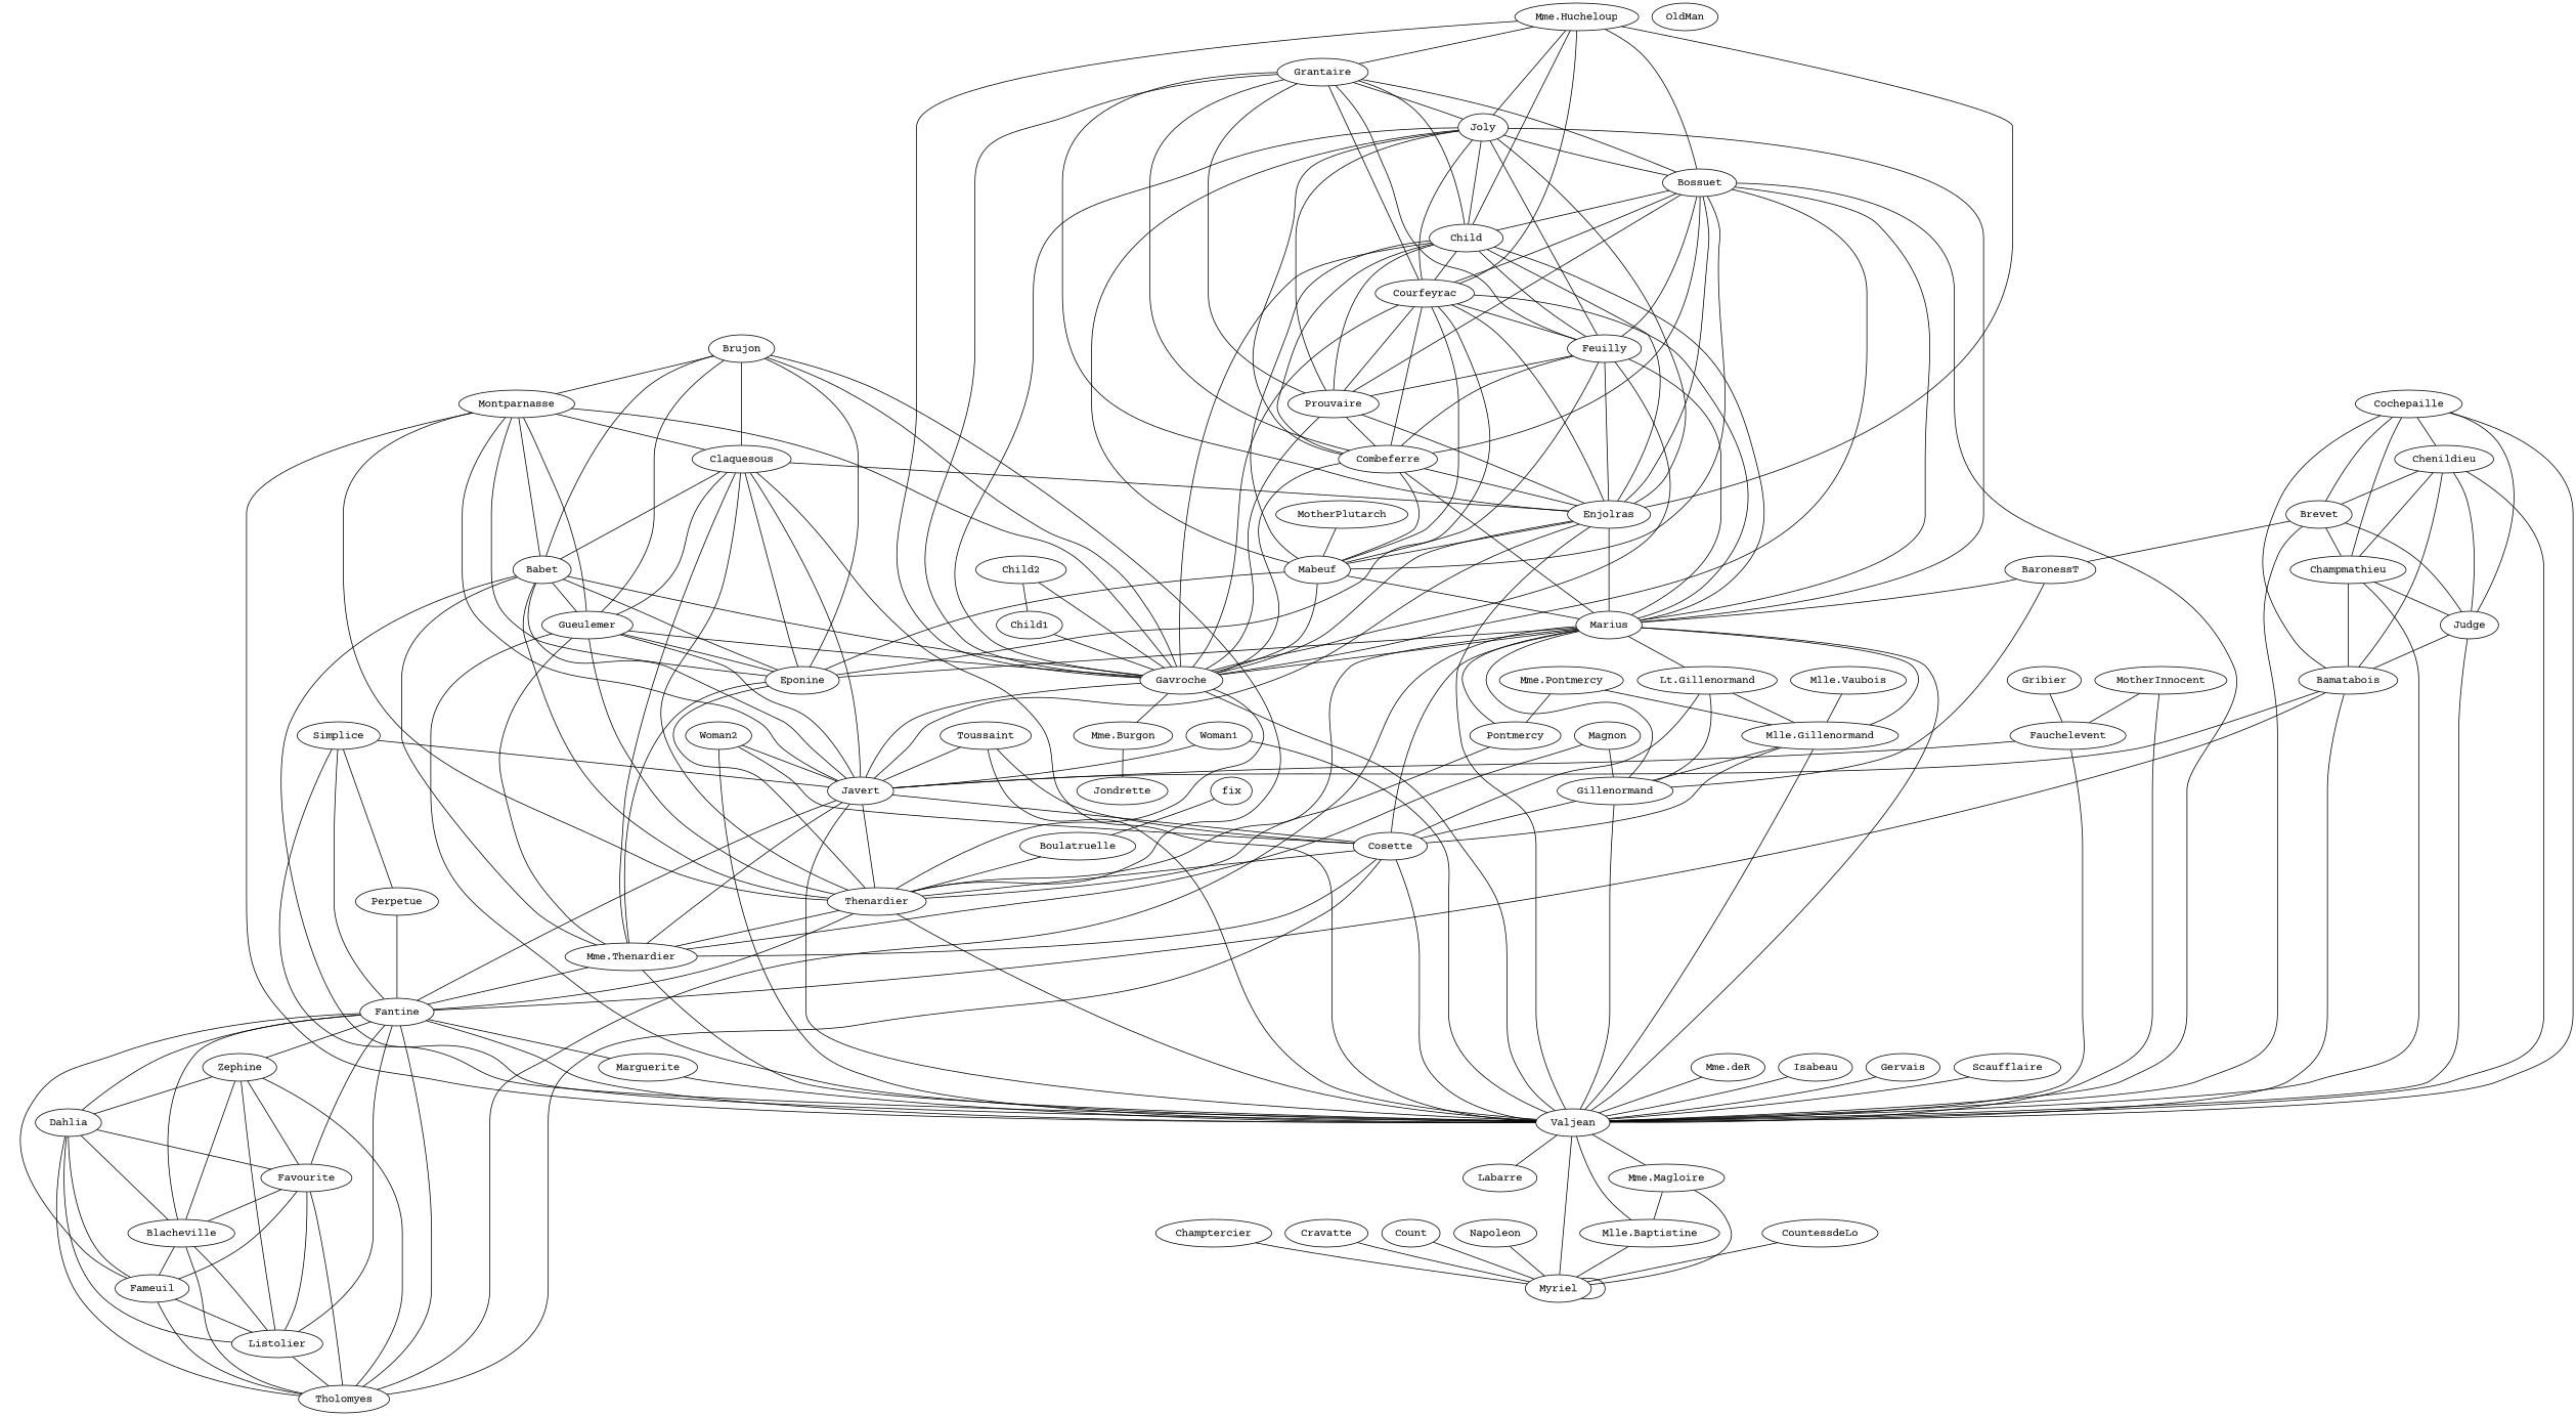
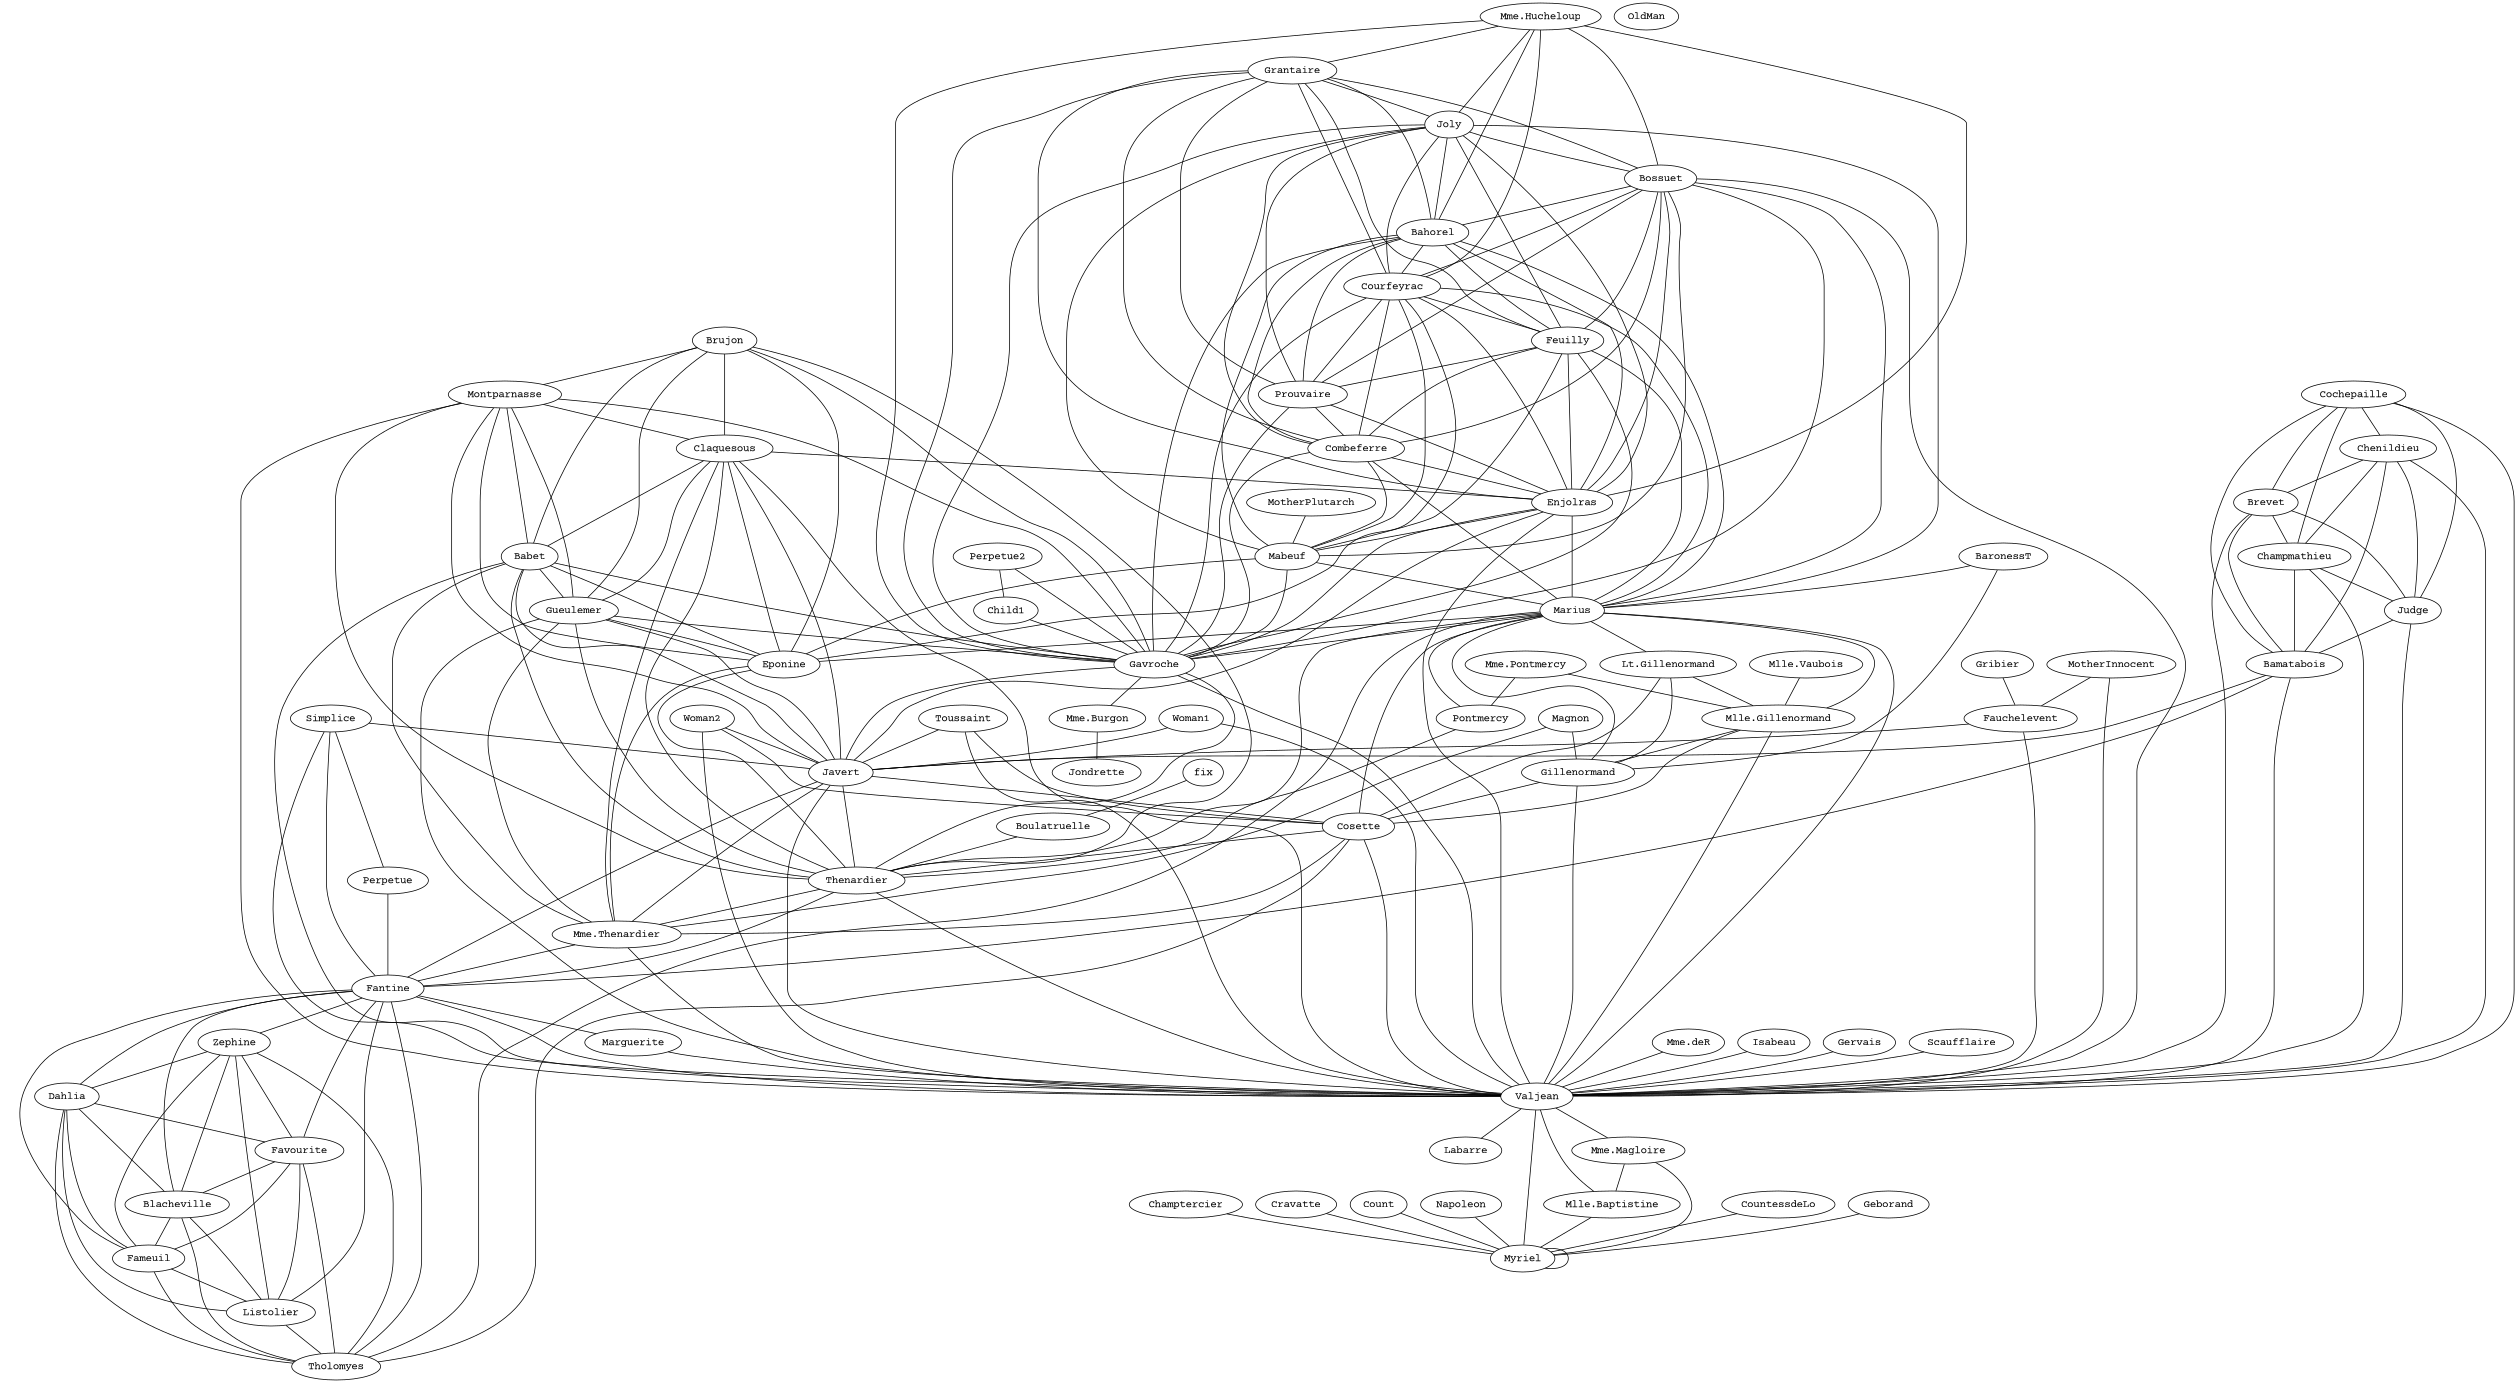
  graph {
    fontname="Courier Prime"
    node [cluster=2 fontname="Courier Prime"]
    edge [fontname="Courier Prime"]
    n1 [cluster=1 label=Myriel]
    n2 [cluster=1 label=Napoleon]
    n3 [cluster=1 label="Mlle.Baptistine"]
    n4 [cluster=1 label="Mme.Magloire"]
    n5 [cluster=1 label=CountessdeLo]
+   n6 [cluster=1 label=Geborand]
    n7 [cluster=1 label=Champtercier]
    n8 [cluster=1 label=Cravatte]
    n9 [cluster=1 label=Count]
    n10 [cluster=1 label=OldMan]
    n11 [label=Labarre]
    n12 [label=Valjean]
    n13 [label=Marguerite]
    n14 [label="Mme.deR"]
    n15 [label=Isabeau]
    n16 [label=Gervais]
    n17 [cluster=3 label=Tholomyes]
    n18 [cluster=3 label=Listolier]
    n19 [cluster=3 label=Fameuil]
    n20 [cluster=3 label=Blacheville]
    n21 [cluster=3 label=Favourite]
    n22 [cluster=3 label=Dahlia]
    n23 [cluster=3 label=Zephine]
    n24 [cluster=3 label=Fantine]
    n25 [cluster=4 label="Mme.Thenardier"]
    n26 [cluster=4 label=Thenardier]
    n27 [cluster=5 label=Cosette]
    n28 [cluster=4 label=Javert]
    n29 [cluster=0 label=Fauchelevent]
    n30 [label=Bamatabois]
    n31 [cluster=3 label=Perpetue]
    n32 [label=Simplice]
    n33 [label=Scaufflaire]
    n34 [label=Woman1]
    n35 [label=Judge]
    n36 [label=Champmathieu]
    n37 [label=Brevet]
    n38 [label=Chenildieu]
    n39 [label=Cochepaille]
    n40 [cluster=4 label=Pontmercy]
    n41 [cluster=6 label=Boulatruelle]
    n42 [cluster=4 label=Eponine]
    n43 [cluster=5 label=Woman2]
    n44 [cluster=0 label=MotherInnocent]
    n45 [cluster=0 label=Gribier]
    n46 [cluster=7 label=Jondrette]
    n47 [cluster=7 label="Mme.Burgon"]
    n48 [cluster=8 label=Gavroche]
    n49 [cluster=5 label=Gillenormand]
    n50 [cluster=5 label=Magnon]
    n51 [cluster=5 label="Mlle.Gillenormand"]
    n52 [cluster=5 label="Mme.Pontmercy"]
    n53 [cluster=5 label="Mlle.Vaubois"]
    n54 [cluster=5 label="Lt.Gillenormand"]
    n55 [cluster=8 label=Marius]
    n56 [cluster=5 label=BaronessT]
    n57 [cluster=8 label=Mabeuf]
    n58 [cluster=8 label=Enjolras]
    n59 [cluster=8 label=Combeferre]
    n60 [cluster=8 label=Prouvaire]
    n61 [cluster=8 label=Feuilly]
    n62 [cluster=8 label=Courfeyrac]
-   n63 [cluster=8 label=Child]
+   n63 [cluster=8 label=Bahorel]
    n64 [cluster=8 label=Bossuet]
    n65 [cluster=8 label=Joly]
    n66 [cluster=8 label=Grantaire]
    n67 [cluster=0 label=MotherPlutarch]
    n68 [cluster=4 label=Gueulemer]
    n69 [cluster=4 label=Babet]
    n70 [cluster=4 label=Claquesous]
    n71 [cluster=4 label=Montparnasse]
    n72 [cluster=5 label=Toussaint]
    n73 [cluster=10 label=Child1]
-   n74 [cluster=10 label=Child2]
+   n74 [cluster=10 label=Perpetue2]
    n75 [cluster=4 label=Brujon]
    n76 [cluster=8 label="Mme.Hucheloup"]
    n77 [cluster=6 label=fix]
    n1 -- n1
    n2 -- n1
    n3 -- n1
    n4 -- n1
    n4 -- n3
    n5 -- n1
+   n6 -- n1
    n7 -- n1
    n8 -- n1
    n9 -- n1
    n12 -- n1
    n12 -- n3
    n12 -- n4
    n12 -- n11
    n13 -- n12
    n14 -- n12
    n15 -- n12
    n16 -- n12
    n18 -- n17
    n19 -- n17
    n19 -- n18
    n20 -- n17
    n20 -- n18
    n20 -- n19
    n21 -- n17
    n21 -- n18
    n21 -- n19
    n21 -- n20
    n22 -- n17
    n22 -- n18
    n22 -- n19
    n22 -- n20
    n22 -- n21
    n23 -- n17
    n23 -- n18
+   n23 -- n19
    n23 -- n20
    n23 -- n21
    n23 -- n22
    n24 -- n12
    n24 -- n13
    n24 -- n17
    n24 -- n18
    n24 -- n19
    n24 -- n20
    n24 -- n21
    n24 -- n22
    n24 -- n23
    n25 -- n12
    n25 -- n24
    n26 -- n12
    n26 -- n24
    n26 -- n25
    n27 -- n12
    n27 -- n17
    n27 -- n25
    n27 -- n26
    n28 -- n12
    n28 -- n24
    n28 -- n25
    n28 -- n26
    n28 -- n27
    n29 -- n12
    n29 -- n28
    n30 -- n12
    n30 -- n24
    n30 -- n28
    n31 -- n24
    n32 -- n12
    n32 -- n24
    n32 -- n28
    n32 -- n31
    n33 -- n12
    n34 -- n12
    n34 -- n28
    n35 -- n12
    n35 -- n30
    n36 -- n12
    n36 -- n30
    n36 -- n35
    n37 -- n12
-   n37 -- n56
+   n37 -- n30
    n37 -- n35
    n37 -- n36
    n38 -- n12
    n38 -- n30
    n38 -- n35
    n38 -- n36
    n38 -- n37
    n39 -- n12
    n39 -- n30
    n39 -- n35
    n39 -- n36
    n39 -- n37
    n39 -- n38
    n40 -- n26
    n41 -- n26
    n42 -- n25
    n42 -- n26
    n43 -- n12
    n43 -- n27
    n43 -- n28
    n44 -- n12
    n44 -- n29
    n45 -- n29
    n47 -- n46
    n48 -- n12
    n48 -- n26
    n48 -- n28
    n48 -- n47
    n49 -- n12
    n49 -- n27
    n50 -- n25
    n50 -- n49
    n51 -- n12
    n51 -- n27
    n51 -- n49
    n52 -- n40
    n52 -- n51
    n53 -- n51
    n54 -- n27
    n54 -- n49
    n54 -- n51
    n55 -- n12
    n55 -- n17
    n55 -- n26
    n55 -- n27
    n55 -- n40
    n55 -- n42
    n55 -- n48
    n55 -- n49
    n55 -- n51
    n55 -- n54
    n56 -- n49
    n56 -- n55
    n57 -- n42
    n57 -- n48
    n57 -- n55
    n58 -- n12
    n58 -- n28
    n58 -- n48
    n58 -- n55
    n58 -- n57
    n59 -- n48
    n59 -- n55
    n59 -- n57
    n59 -- n58
    n60 -- n48
    n60 -- n58
    n60 -- n59
    n61 -- n48
    n61 -- n55
    n61 -- n57
    n61 -- n58
    n61 -- n59
    n61 -- n60
    n62 -- n42
    n62 -- n48
    n62 -- n55
    n62 -- n57
    n62 -- n58
    n62 -- n59
    n62 -- n60
    n62 -- n61
    n63 -- n48
    n63 -- n55
    n63 -- n57
    n63 -- n58
    n63 -- n59
    n63 -- n60
    n63 -- n61
    n63 -- n62
    n64 -- n12
    n64 -- n48
    n64 -- n55
    n64 -- n57
    n64 -- n58
    n64 -- n59
    n64 -- n60
    n64 -- n61
    n64 -- n62
    n64 -- n63
    n65 -- n48
    n65 -- n55
    n65 -- n57
    n65 -- n58
    n65 -- n59
    n65 -- n60
    n65 -- n61
    n65 -- n62
    n65 -- n63
    n65 -- n64
    n66 -- n48
    n66 -- n58
    n66 -- n59
    n66 -- n60
    n66 -- n61
    n66 -- n62
    n66 -- n63
    n66 -- n64
    n66 -- n65
    n67 -- n57
    n68 -- n12
    n68 -- n25
    n68 -- n26
    n68 -- n28
    n68 -- n42
    n68 -- n48
    n69 -- n12
    n69 -- n25
    n69 -- n26
    n69 -- n28
    n69 -- n42
    n69 -- n48
    n69 -- n68
    n70 -- n12
    n70 -- n25
    n70 -- n26
    n70 -- n28
    n70 -- n42
    n70 -- n58
    n70 -- n68
    n70 -- n69
    n71 -- n12
    n71 -- n26
    n71 -- n28
    n71 -- n42
    n71 -- n48
    n71 -- n68
    n71 -- n69
    n71 -- n70
    n72 -- n12
    n72 -- n27
    n72 -- n28
    n73 -- n48
    n74 -- n48
    n74 -- n73
    n75 -- n26
    n75 -- n42
    n75 -- n48
    n75 -- n68
    n75 -- n69
    n75 -- n70
    n75 -- n71
    n76 -- n48
    n76 -- n58
    n76 -- n62
    n76 -- n63
    n76 -- n64
    n76 -- n65
    n76 -- n66
    n77 -- n41
  }
